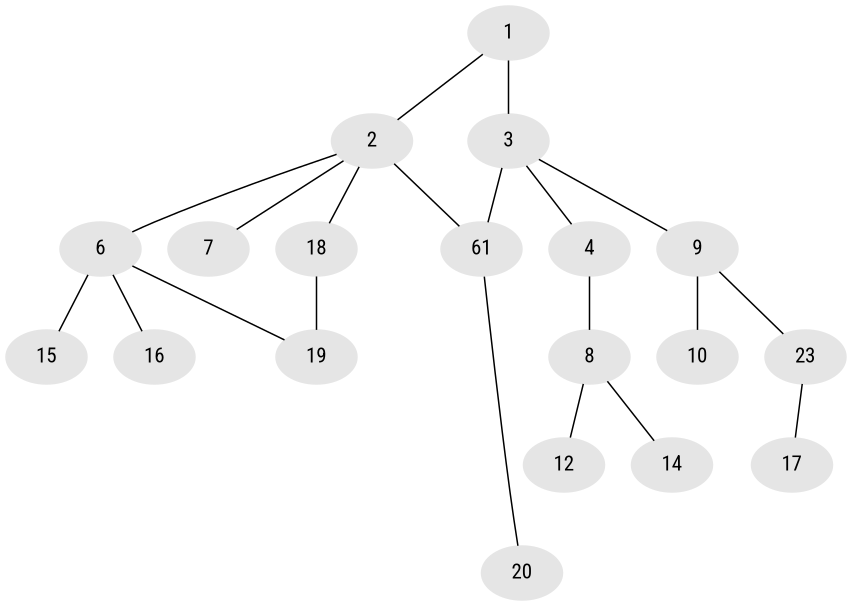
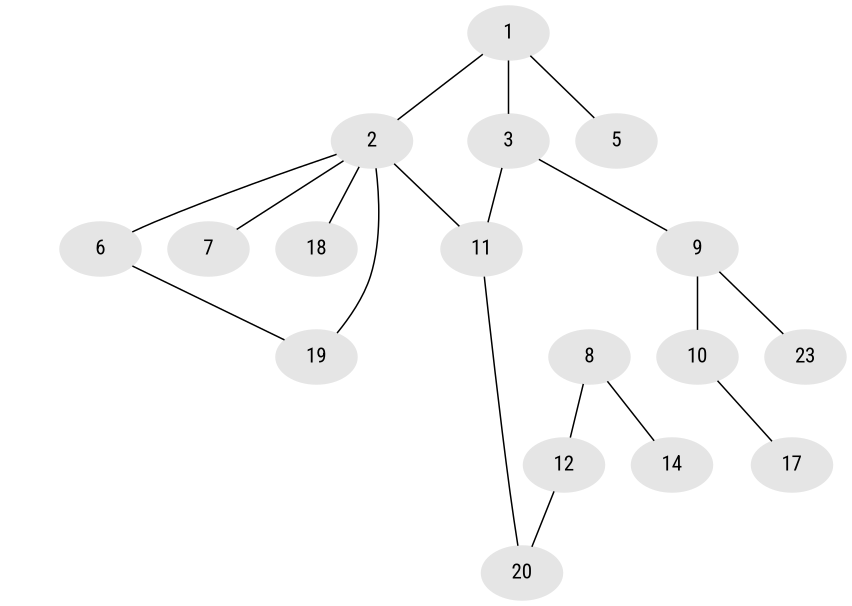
  graph {
    fontname="Roboto Condensed"
    node [color=gray90 fontname="Roboto Condensed" style=filled]
    edge [fontname="Roboto Condensed"]
    1
    2
    3
+   5
    6
    7
-   11 [label=61]
+   11
    18
    19
-   4
    9
    8
-   15
-   16
    20
    10
    n17 [label=23]
    12
    14
    17
    1 -- 2
    1 -- 3
+   1 -- 5
    2 -- 6
    2 -- 7
    2 -- 11
    2 -- 18
-   18 -- 19
+   2 -- 19
    3 -- 11
-   3 -- 4
    3 -- 9
    6 -- 19
-   6 -- 15
-   6 -- 16
    11 -- 20
-   4 -- 8
    9 -- 10
    9 -- n17
    8 -- 12
    8 -- 14
-   n17 -- 17
+   10 -- 17
+   12 -- 20
  }
